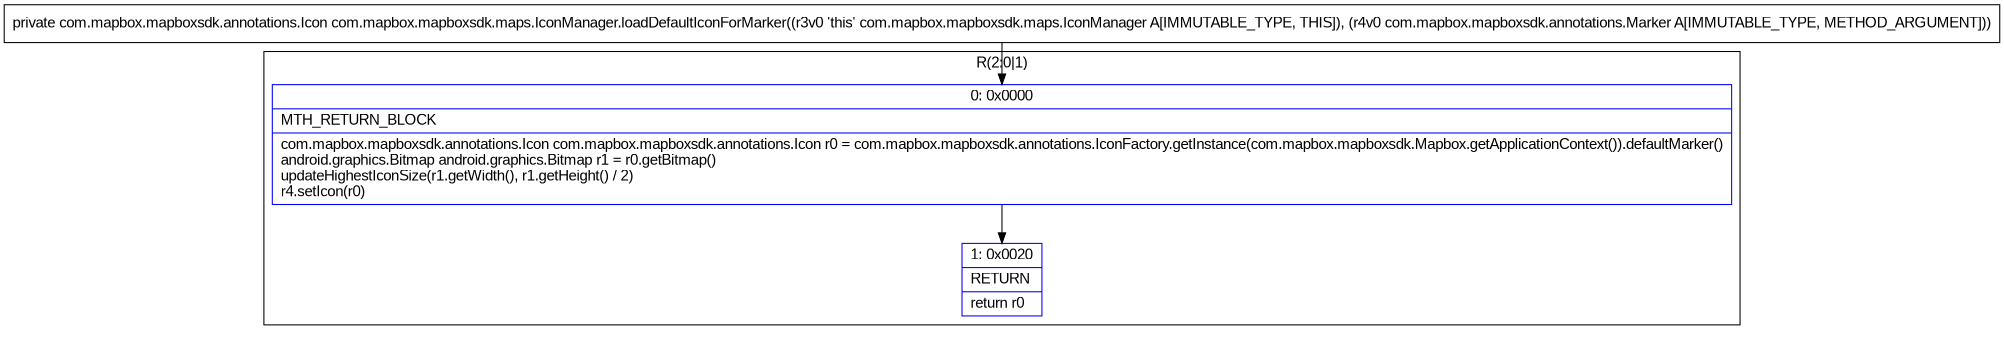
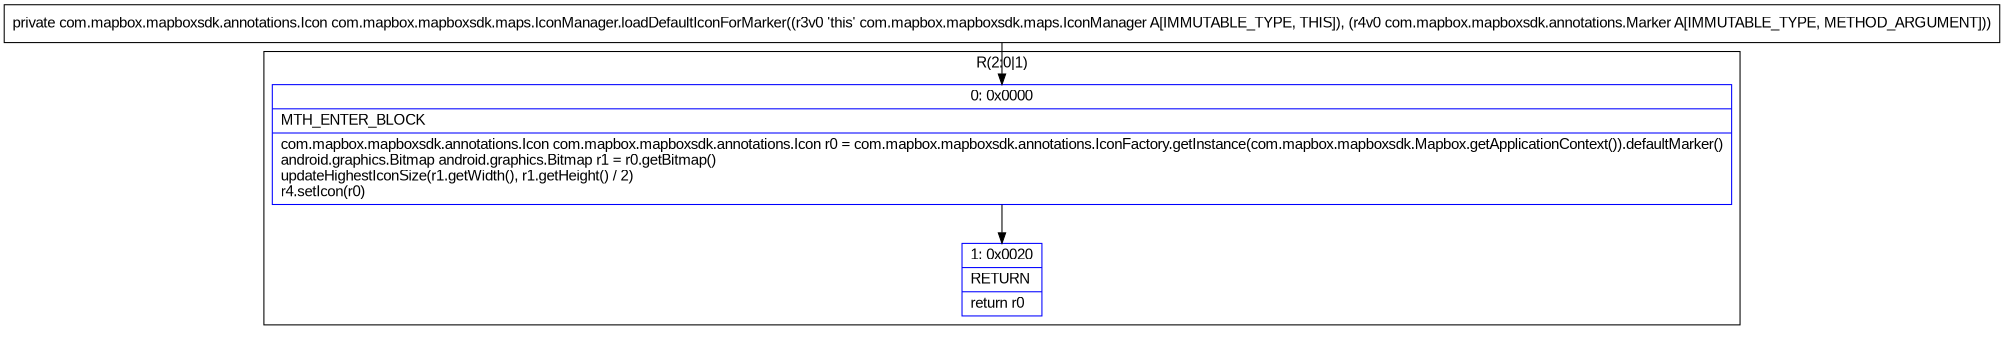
  digraph {
    fontname="Liberation Sans"
    node [color=blue shape=record fontname="Liberation Sans"]
    edge [fontname="Liberation Sans"]
-   n1 [label="{0\:\ 0x0000|MTH_RETURN_BLOCK\l|com.mapbox.mapboxsdk.annotations.Icon com.mapbox.mapboxsdk.annotations.Icon r0 = com.mapbox.mapboxsdk.annotations.IconFactory.getInstance(com.mapbox.mapboxsdk.Mapbox.getApplicationContext()).defaultMarker()\landroid.graphics.Bitmap android.graphics.Bitmap r1 = r0.getBitmap()\lupdateHighestIconSize(r1.getWidth(), r1.getHeight() \/ 2)\lr4.setIcon(r0)\l}"]
+   n1 [label="{0\:\ 0x0000|MTH_ENTER_BLOCK\l|com.mapbox.mapboxsdk.annotations.Icon com.mapbox.mapboxsdk.annotations.Icon r0 = com.mapbox.mapboxsdk.annotations.IconFactory.getInstance(com.mapbox.mapboxsdk.Mapbox.getApplicationContext()).defaultMarker()\landroid.graphics.Bitmap android.graphics.Bitmap r1 = r0.getBitmap()\lupdateHighestIconSize(r1.getWidth(), r1.getHeight() \/ 2)\lr4.setIcon(r0)\l}"]
    n2 [label="{1\:\ 0x0020|RETURN\l|return r0\l}"]
    n3 [label="{private com.mapbox.mapboxsdk.annotations.Icon com.mapbox.mapboxsdk.maps.IconManager.loadDefaultIconForMarker((r3v0 'this' com.mapbox.mapboxsdk.maps.IconManager A[IMMUTABLE_TYPE, THIS]), (r4v0 com.mapbox.mapboxsdk.annotations.Marker A[IMMUTABLE_TYPE, METHOD_ARGUMENT])) }" color=""]
    subgraph cluster_1 {
      label="R(2:0|1)"
      n1
      n2
    }
    n1 -> n2
    n3 -> n1
  }
